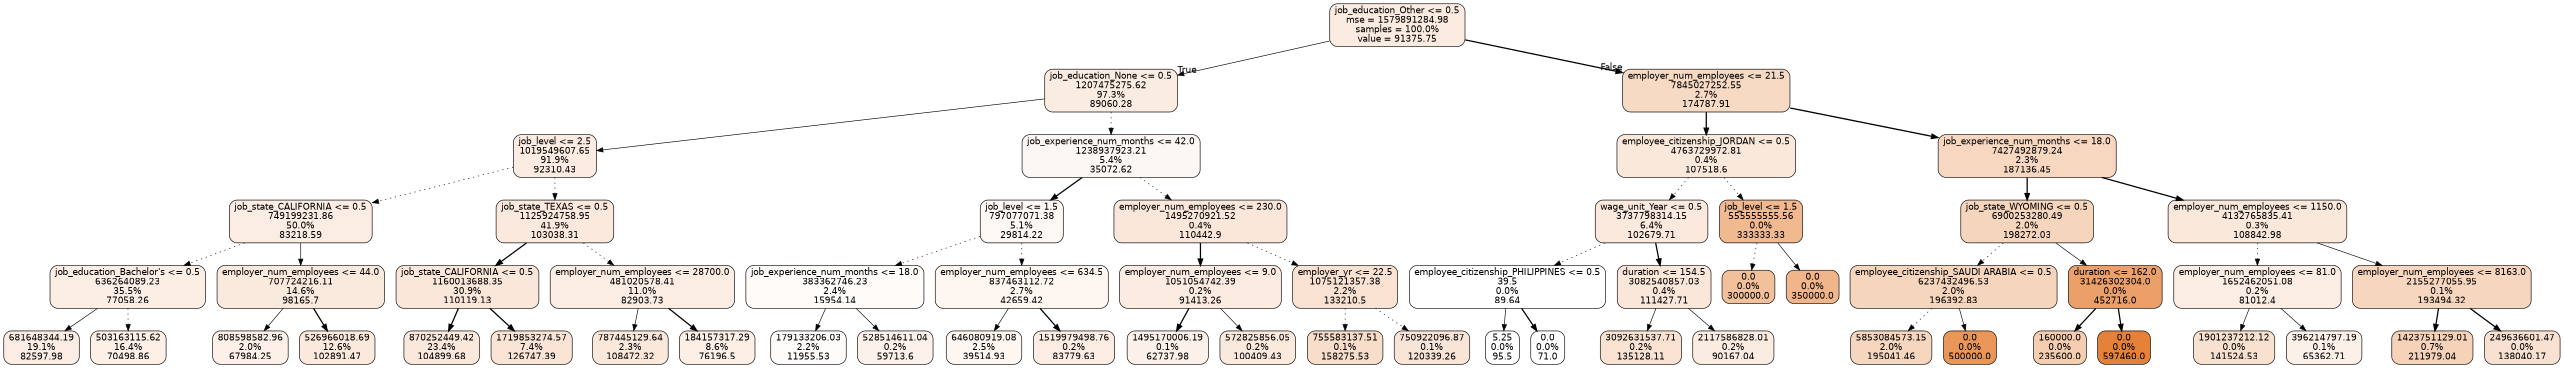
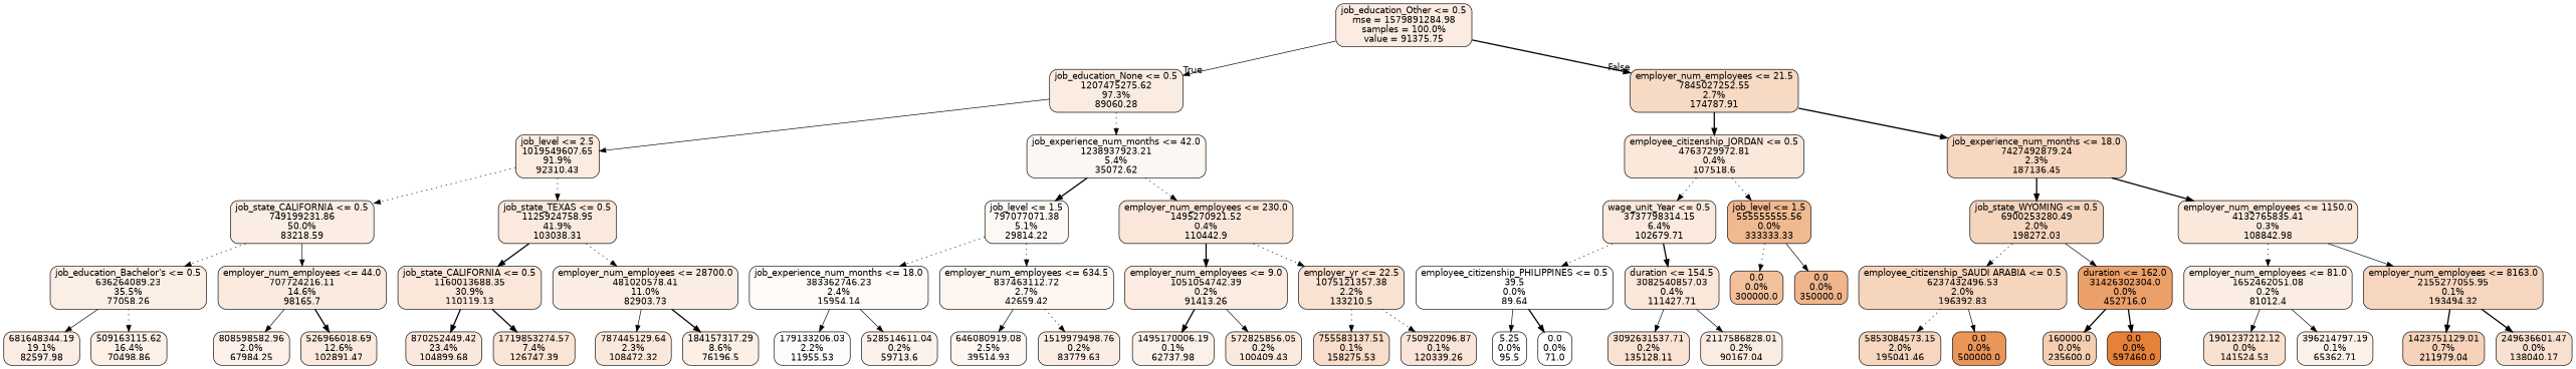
  digraph {
    node [color=black fillcolor="#e5813923" fontname=helvetica shape=box style="filled, rounded"]
    edge [fontname=helvetica style=dotted]
    n1 [fillcolor="#e5813927" label="job_education_Other <= 0.5\nmse = 1579891284.98\nsamples = 100.0%\nvalue = 91375.75"]
    n2 [fillcolor="#e5813926" label="job_education_None <= 0.5\n1207475275.62\n97.3%\n89060.28"]
    n3 [fillcolor="#e581394b" label="employer_num_employees <= 21.5\n7845027252.55\n2.7%\n174787.91"]
    n4 [fillcolor="#e5813927" label="job_level <= 2.5\n1019549607.65\n91.9%\n92310.43"]
    n5 [fillcolor="#e581390f" label="job_experience_num_months <= 42.0\n1238937923.21\n5.4%\n35072.62"]
    n6 [fillcolor="#e581392e" label="employee_citizenship_JORDAN <= 0.5\n4763729972.81\n0.4%\n107518.6"]
    n7 [fillcolor="#e5813950" label="job_experience_num_months <= 18.0\n7427492879.24\n2.3%\n187136.45"]
    n8 [label="job_state_CALIFORNIA <= 0.5\n749199231.86\n50.0%\n83218.59"]
    n9 [fillcolor="#e581392c" label="job_state_TEXAS <= 0.5\n1125924758.95\n41.9%\n103038.31"]
    n10 [fillcolor="#e581390d" label="job_level <= 1.5\n797077071.38\n5.1%\n29814.22"]
    n11 [fillcolor="#e581392f" label="employer_num_employees <= 230.0\n1495270921.52\n0.4%\n110442.9"]
    n12 [fillcolor="#e5813921" label="job_education_Bachelor's <= 0.5\n636264089.23\n35.5%\n77058.26"]
    n13 [fillcolor="#e581392a" label="employer_num_employees <= 44.0\n707724216.11\n14.6%\n98165.7"]
    n14 [fillcolor="#e581392f" label="job_state_CALIFORNIA <= 0.5\n1160013688.35\n30.9%\n110119.13"]
    n15 [label="employer_num_employees <= 28700.0\n481020578.41\n11.0%\n82903.73"]
    n16 [label="681648344.19\n19.1%\n82597.98"]
-   n17 [fillcolor="#e581391e" label="503163115.62\n16.4%\n70498.86"]
+   n17 [fillcolor="#e581391e" label="509163115.62\n16.4%\n70498.86"]
    n18 [fillcolor="#e581391d" label="808598582.96\n2.0%\n67984.25"]
    n19 [fillcolor="#e581392c" label="526966018.69\n12.6%\n102891.47"]
    n20 [fillcolor="#e581392d" label="870252449.42\n23.4%\n104899.68"]
    n21 [fillcolor="#e5813936" label="1719853274.57\n7.4%\n126747.39"]
    n22 [fillcolor="#e581392e" label="787445129.64\n2.3%\n108472.32"]
    n23 [fillcolor="#e5813920" label="184157317.29\n8.6%\n76196.5"]
    n24 [fillcolor="#e5813907" label="job_experience_num_months <= 18.0\n383362746.23\n2.4%\n15954.14"]
    n25 [fillcolor="#e5813912" label="employer_num_employees <= 634.5\n837463112.72\n2.7%\n42659.42"]
    n26 [fillcolor="#e5813927" label="employer_num_employees <= 9.0\n1051054742.39\n0.2%\n91413.26"]
    n27 [fillcolor="#e5813939" label="employer_yr <= 22.5\n1075121357.38\n2.2%\n133210.5"]
    n28 [fillcolor="#e5813905" label="179133206.03\n2.2%\n11955.53"]
    n29 [fillcolor="#e5813919" label="528514611.04\n0.2%\n59713.6"]
    n30 [fillcolor="#e5813911" label="646080919.08\n2.5%\n39514.93"]
    n31 [fillcolor="#e5813924" label="1519979498.76\n0.2%\n83779.63"]
    n32 [fillcolor="#e581391b" label="1495170006.19\n0.1%\n62737.98"]
    n33 [fillcolor="#e581392b" label="572825856.05\n0.2%\n100409.43"]
    n34 [fillcolor="#e5813944" label="755583137.51\n0.1%\n158275.53"]
    n35 [fillcolor="#e5813933" label="750922096.87\n0.1%\n120339.26"]
    n36 [fillcolor="#e581392c" label="wage_unit_Year <= 0.5\n3737798314.15\n6.4%\n102679.71"]
    n37 [fillcolor="#e581398e" label="job_level <= 1.5\n555555555.56\n0.0%\n333333.33"]
    n38 [fillcolor="#e5813955" label="job_state_WYOMING <= 0.5\n6900253280.49\n2.0%\n198272.03"]
    n39 [fillcolor="#e581392e" label="employer_num_employees <= 1150.0\n4132765835.41\n0.3%\n108842.98"]
    n40 [fillcolor="#e5813900" label="employee_citizenship_PHILIPPINES <= 0.5\n39.5\n0.0%\n89.64"]
    n41 [fillcolor="#e5813930" label="duration <= 154.5\n3082540857.03\n0.4%\n111427.71"]
    n42 [fillcolor="#e5813980" label="0.0\n0.0%\n300000.0"]
    n43 [fillcolor="#e5813995" label="0.0\n0.0%\n350000.0"]
    n44 [fillcolor="#e5813900" label="5.25\n0.0%\n95.5"]
    n45 [fillcolor="#e5813900" label="0.0\n0.0%\n71.0"]
    n46 [fillcolor="#e581393a" label="3092631537.71\n0.2%\n135128.11"]
    n47 [fillcolor="#e5813926" label="2117586828.01\n0.2%\n90167.04"]
    n48 [fillcolor="#e5813954" label="employee_citizenship_SAUDI ARABIA <= 0.5\n6237432496.53\n2.0%\n196392.83"]
    n49 [fillcolor="#e58139c1" label="duration <= 162.0\n31426302304.0\n0.0%\n452716.0"]
    n50 [label="employer_num_employees <= 81.0\n1652462051.08\n0.2%\n81012.4"]
    n51 [fillcolor="#e5813953" label="employer_num_employees <= 8163.0\n2155277055.95\n0.1%\n193494.32"]
    n52 [fillcolor="#e5813953" label="5853084573.15\n2.0%\n195041.46"]
    n53 [fillcolor="#e58139d5" label="0.0\n0.0%\n500000.0"]
    n54 [fillcolor="#e5813965" label="160000.0\n0.0%\n235600.0"]
    n55 [fillcolor="#e58139ff" label="0.0\n0.0%\n597460.0"]
    n56 [fillcolor="#e581393c" label="1901237212.12\n0.0%\n141524.53"]
    n57 [fillcolor="#e581391c" label="396214797.19\n0.1%\n65362.71"]
    n58 [fillcolor="#e581395a" label="1423751129.01\n0.7%\n211979.04"]
    n59 [fillcolor="#e581393b" label="249636601.47\n0.0%\n138040.17"]
    n1 -> n2 [headlabel=True labelangle=45 labeldistance=2.5 style=solid]
    n1 -> n3 [headlabel=False labelangle=-45 labeldistance=2.5 style=bold]
    n2 -> n4 [style=solid]
    n2 -> n5
    n3 -> n6 [style=bold]
    n3 -> n7 [style=bold]
    n4 -> n8
    n4 -> n9
    n5 -> n10 [style=bold]
    n5 -> n11
    n6 -> n36
    n6 -> n37
    n7 -> n38 [style=bold]
    n7 -> n39 [style=bold]
    n8 -> n12
    n8 -> n13 [style=solid]
    n9 -> n14 [style=bold]
    n9 -> n15
    n10 -> n24
    n10 -> n25
    n11 -> n26 [style=bold]
    n11 -> n27
    n12 -> n16 [style=solid]
    n12 -> n17
    n13 -> n18 [style=solid]
    n13 -> n19 [style=bold]
    n14 -> n20 [style=bold]
    n14 -> n21 [style=bold]
    n15 -> n22 [style=solid]
    n15 -> n23 [style=bold]
    n24 -> n28 [style=solid]
    n24 -> n29 [style=solid]
    n25 -> n30 [style=solid]
-   n25 -> n31 [style=bold]
+   n25 -> n31
    n26 -> n32 [style=bold]
    n26 -> n33 [style=solid]
    n27 -> n34
    n27 -> n35
    n36 -> n40
    n36 -> n41 [style=bold]
    n37 -> n42
    n37 -> n43 [style=solid]
    n38 -> n48
    n38 -> n49 [style=solid]
    n39 -> n50
    n39 -> n51 [style=solid]
    n40 -> n44 [style=solid]
    n40 -> n45 [style=bold]
    n41 -> n46 [style=solid]
    n41 -> n47 [style=solid]
    n48 -> n52
    n48 -> n53 [style=solid]
    n49 -> n54 [style=bold]
    n49 -> n55 [style=bold]
    n50 -> n56 [style=solid]
    n50 -> n57 [style=solid]
    n51 -> n58 [style=bold]
    n51 -> n59 [style=bold]
  }
